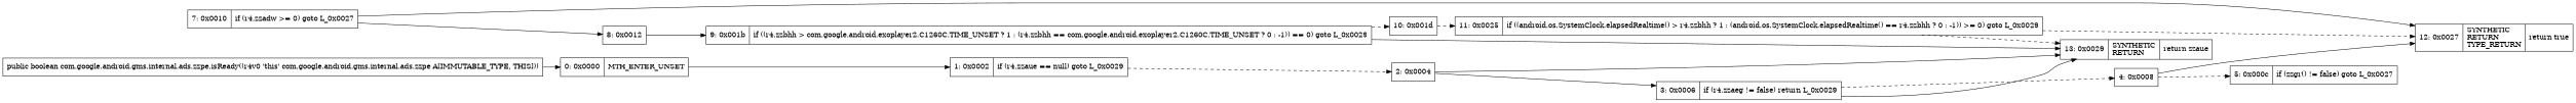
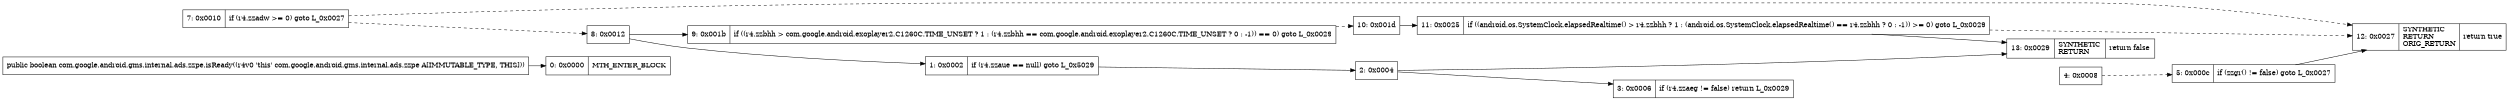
  digraph {
    rankdir=LR
    node [shape=record]
-   n1 [label="{0\:\ 0x0000|MTH_ENTER_UNSET\l}"]
-   n2 [label="{1\:\ 0x0002|if (r4.zzaue == null) goto L_0x0029\l}"]
+   n1 [label="{0\:\ 0x0000|MTH_ENTER_BLOCK\l}"]
+   n2 [label="{1\:\ 0x0002|if (r4.zzaue == null) goto L_0x5029\l}"]
    n3 [label="{2\:\ 0x0004}"]
-   n4 [label="{13\:\ 0x0029|SYNTHETIC\lRETURN\l|return zzaue\l}"]
+   n4 [label="{13\:\ 0x0029|SYNTHETIC\lRETURN\l|return false\l}"]
    n5 [label="{3\:\ 0x0006|if (r4.zzaeg != false) return L_0x0029\l}"]
    n6 [label="{4\:\ 0x0008}"]
    n7 [label="{5\:\ 0x000c|if (zzgr() != false) goto L_0x0027\l}"]
-   n8 [label="{12\:\ 0x0027|SYNTHETIC\lRETURN\lTYPE_RETURN\l|return true\l}"]
+   n8 [label="{12\:\ 0x0027|SYNTHETIC\lRETURN\lORIG_RETURN\l|return true\l}"]
    n9 [label="{7\:\ 0x0010|if (r4.zzadw \>= 0) goto L_0x0027\l}"]
    n10 [label="{8\:\ 0x0012}"]
    n11 [label="{9\:\ 0x001b|if ((r4.zzbhh \> com.google.android.exoplayer2.C1260C.TIME_UNSET ? 1 : (r4.zzbhh == com.google.android.exoplayer2.C1260C.TIME_UNSET ? 0 : \-1)) == 0) goto L_0x0029\l}"]
    n12 [label="{10\:\ 0x001d}"]
    n13 [label="{11\:\ 0x0025|if ((android.os.SystemClock.elapsedRealtime() \> r4.zzbhh ? 1 : (android.os.SystemClock.elapsedRealtime() == r4.zzbhh ? 0 : \-1)) \>= 0) goto L_0x0029\l}"]
    n14 [label="{public boolean com.google.android.gms.internal.ads.zzpe.isReady((r4v0 'this' com.google.android.gms.internal.ads.zzpe A[IMMUTABLE_TYPE, THIS])) }"]
-   n1 -> n2
-   n2 -> n3 [style=dashed]
+   n10 -> n2
+   n2 -> n3 [style=solid]
    n3 -> n4
    n3 -> n5
-   n5 -> n4
-   n5 -> n6 [style=dashed]
    n6 -> n7 [style=dashed]
-   n6 -> n8
-   n9 -> n8
-   n9 -> n10 [style=solid]
+   n7 -> n8
+   n9 -> n8 [style=dashed]
+   n9 -> n10 [style=dashed]
    n10 -> n11
-   n11 -> n4
    n11 -> n12 [style=dashed]
-   n12 -> n13 [style=dashed]
-   n13 -> n4 [style=dashed]
+   n12 -> n13
+   n13 -> n4
    n13 -> n8 [style=dashed]
    n14 -> n1
  }
